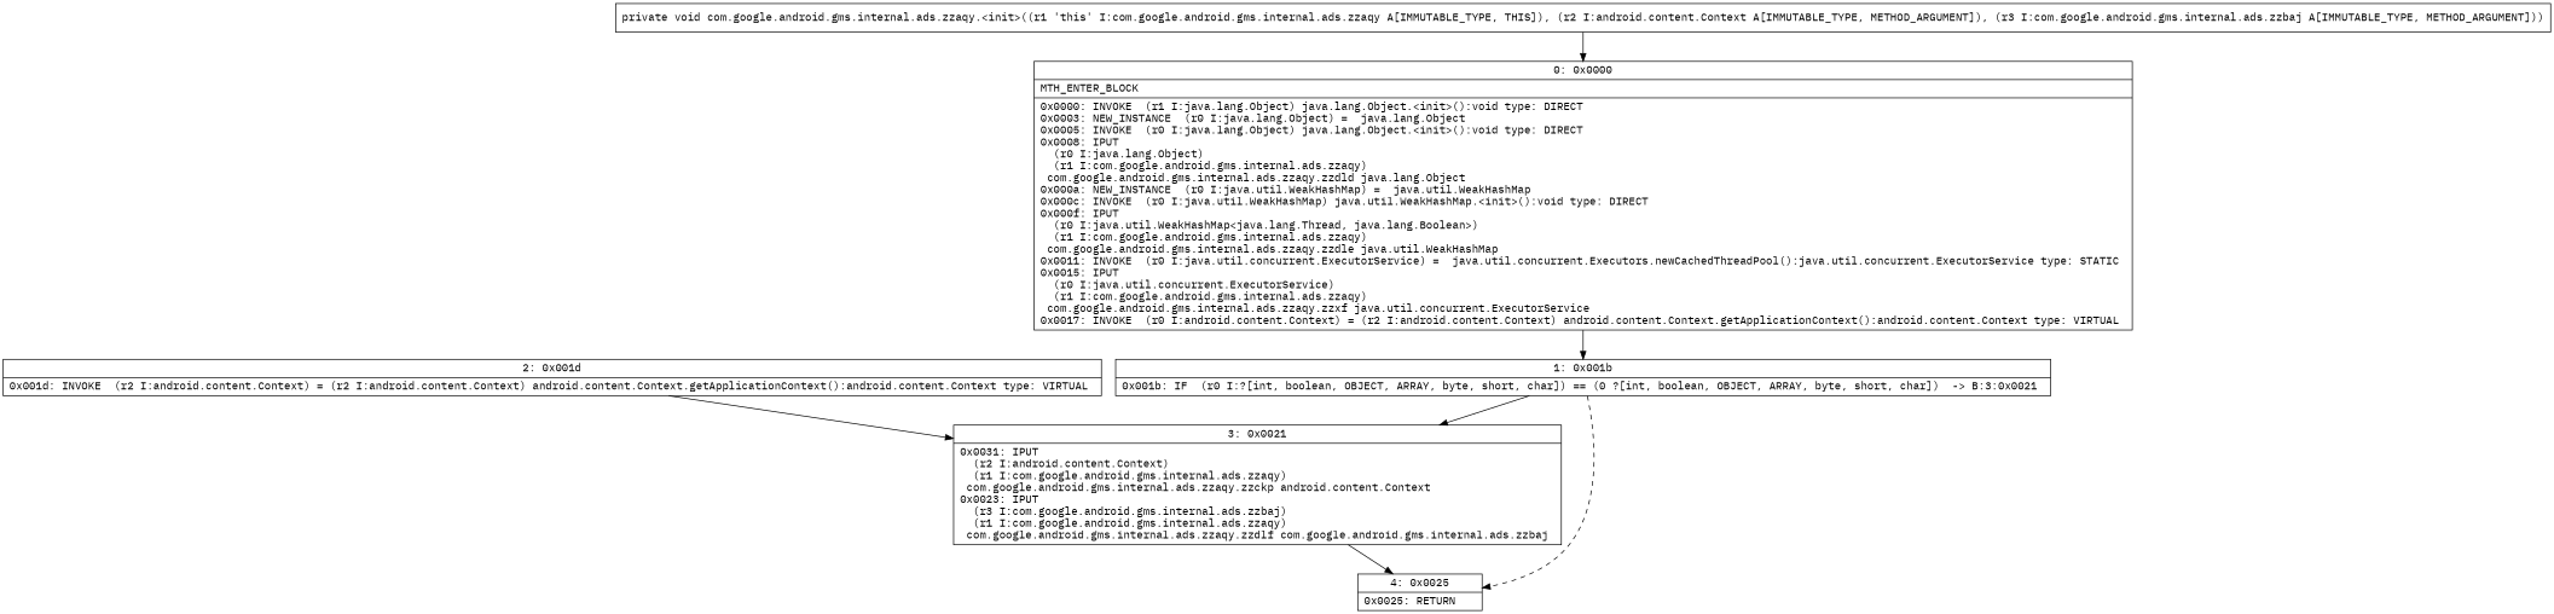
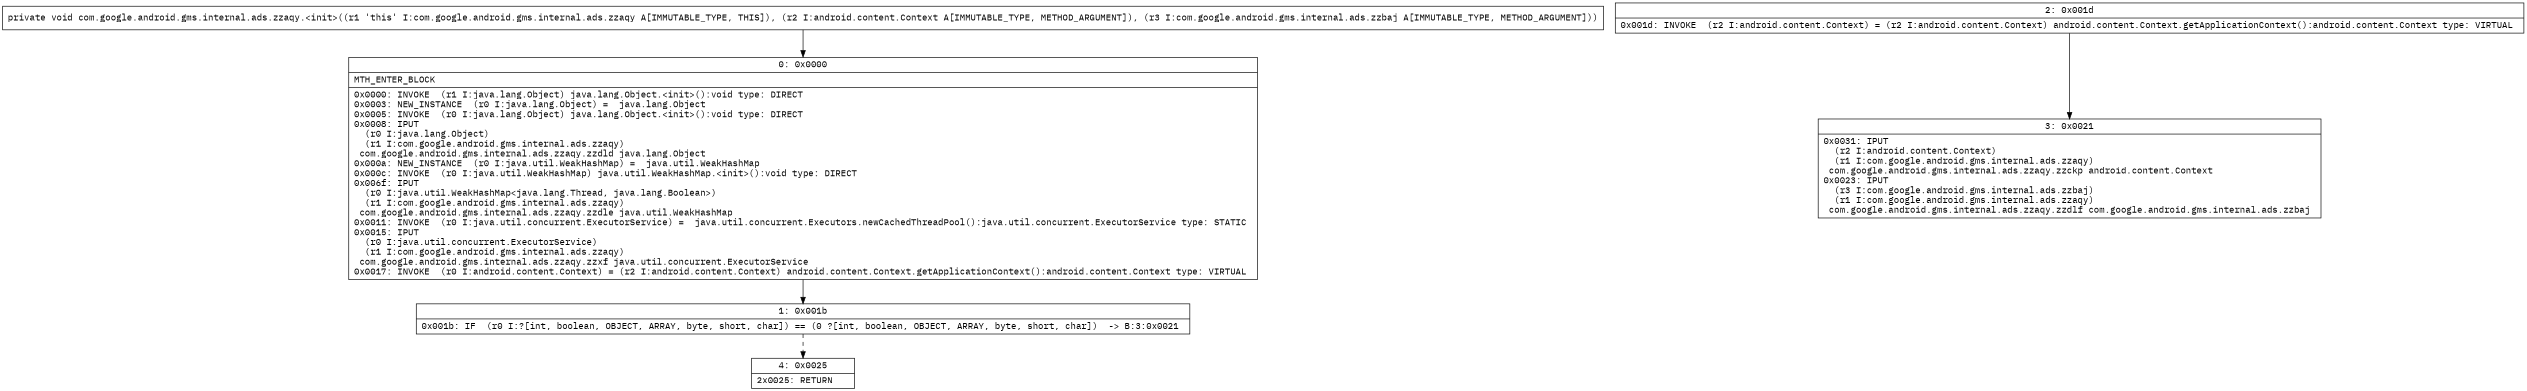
  digraph {
    fontname="IBM Plex Mono"
    node [fontname="IBM Plex Mono" shape=record]
    edge [fontname="IBM Plex Mono"]
-   n1 [label="{0\:\ 0x0000|MTH_ENTER_BLOCK\l|0x0000: INVOKE  (r1 I:java.lang.Object) java.lang.Object.\<init\>():void type: DIRECT \l0x0003: NEW_INSTANCE  (r0 I:java.lang.Object) =  java.lang.Object \l0x0005: INVOKE  (r0 I:java.lang.Object) java.lang.Object.\<init\>():void type: DIRECT \l0x0008: IPUT  \l  (r0 I:java.lang.Object)\l  (r1 I:com.google.android.gms.internal.ads.zzaqy)\l com.google.android.gms.internal.ads.zzaqy.zzdld java.lang.Object \l0x000a: NEW_INSTANCE  (r0 I:java.util.WeakHashMap) =  java.util.WeakHashMap \l0x000c: INVOKE  (r0 I:java.util.WeakHashMap) java.util.WeakHashMap.\<init\>():void type: DIRECT \l0x000f: IPUT  \l  (r0 I:java.util.WeakHashMap\<java.lang.Thread, java.lang.Boolean\>)\l  (r1 I:com.google.android.gms.internal.ads.zzaqy)\l com.google.android.gms.internal.ads.zzaqy.zzdle java.util.WeakHashMap \l0x0011: INVOKE  (r0 I:java.util.concurrent.ExecutorService) =  java.util.concurrent.Executors.newCachedThreadPool():java.util.concurrent.ExecutorService type: STATIC \l0x0015: IPUT  \l  (r0 I:java.util.concurrent.ExecutorService)\l  (r1 I:com.google.android.gms.internal.ads.zzaqy)\l com.google.android.gms.internal.ads.zzaqy.zzxf java.util.concurrent.ExecutorService \l0x0017: INVOKE  (r0 I:android.content.Context) = (r2 I:android.content.Context) android.content.Context.getApplicationContext():android.content.Context type: VIRTUAL \l}"]
+   n1 [label="{0\:\ 0x0000|MTH_ENTER_BLOCK\l|0x0000: INVOKE  (r1 I:java.lang.Object) java.lang.Object.\<init\>():void type: DIRECT \l0x0003: NEW_INSTANCE  (r0 I:java.lang.Object) =  java.lang.Object \l0x0005: INVOKE  (r0 I:java.lang.Object) java.lang.Object.\<init\>():void type: DIRECT \l0x0008: IPUT  \l  (r0 I:java.lang.Object)\l  (r1 I:com.google.android.gms.internal.ads.zzaqy)\l com.google.android.gms.internal.ads.zzaqy.zzdld java.lang.Object \l0x000a: NEW_INSTANCE  (r0 I:java.util.WeakHashMap) =  java.util.WeakHashMap \l0x000c: INVOKE  (r0 I:java.util.WeakHashMap) java.util.WeakHashMap.\<init\>():void type: DIRECT \l0x006f: IPUT  \l  (r0 I:java.util.WeakHashMap\<java.lang.Thread, java.lang.Boolean\>)\l  (r1 I:com.google.android.gms.internal.ads.zzaqy)\l com.google.android.gms.internal.ads.zzaqy.zzdle java.util.WeakHashMap \l0x0011: INVOKE  (r0 I:java.util.concurrent.ExecutorService) =  java.util.concurrent.Executors.newCachedThreadPool():java.util.concurrent.ExecutorService type: STATIC \l0x0015: IPUT  \l  (r0 I:java.util.concurrent.ExecutorService)\l  (r1 I:com.google.android.gms.internal.ads.zzaqy)\l com.google.android.gms.internal.ads.zzaqy.zzxf java.util.concurrent.ExecutorService \l0x0017: INVOKE  (r0 I:android.content.Context) = (r2 I:android.content.Context) android.content.Context.getApplicationContext():android.content.Context type: VIRTUAL \l}"]
    n2 [label="{1\:\ 0x001b|0x001b: IF  (r0 I:?[int, boolean, OBJECT, ARRAY, byte, short, char]) == (0 ?[int, boolean, OBJECT, ARRAY, byte, short, char])  \-\> B:3:0x0021 \l}"]
    n3 [label="{3\:\ 0x0021|0x0031: IPUT  \l  (r2 I:android.content.Context)\l  (r1 I:com.google.android.gms.internal.ads.zzaqy)\l com.google.android.gms.internal.ads.zzaqy.zzckp android.content.Context \l0x0023: IPUT  \l  (r3 I:com.google.android.gms.internal.ads.zzbaj)\l  (r1 I:com.google.android.gms.internal.ads.zzaqy)\l com.google.android.gms.internal.ads.zzaqy.zzdlf com.google.android.gms.internal.ads.zzbaj \l}"]
-   n4 [label="{4\:\ 0x0025|0x0025: RETURN   \l}"]
+   n4 [label="{4\:\ 0x0025|2x0025: RETURN   \l}"]
    n5 [label="{2\:\ 0x001d|0x001d: INVOKE  (r2 I:android.content.Context) = (r2 I:android.content.Context) android.content.Context.getApplicationContext():android.content.Context type: VIRTUAL \l}"]
    n6 [label="{private void com.google.android.gms.internal.ads.zzaqy.\<init\>((r1 'this' I:com.google.android.gms.internal.ads.zzaqy A[IMMUTABLE_TYPE, THIS]), (r2 I:android.content.Context A[IMMUTABLE_TYPE, METHOD_ARGUMENT]), (r3 I:com.google.android.gms.internal.ads.zzbaj A[IMMUTABLE_TYPE, METHOD_ARGUMENT])) }"]
    n1 -> n2
-   n2 -> n3
    n2 -> n4 [style=dashed]
-   n3 -> n4
    n5 -> n3
    n6 -> n1
  }
